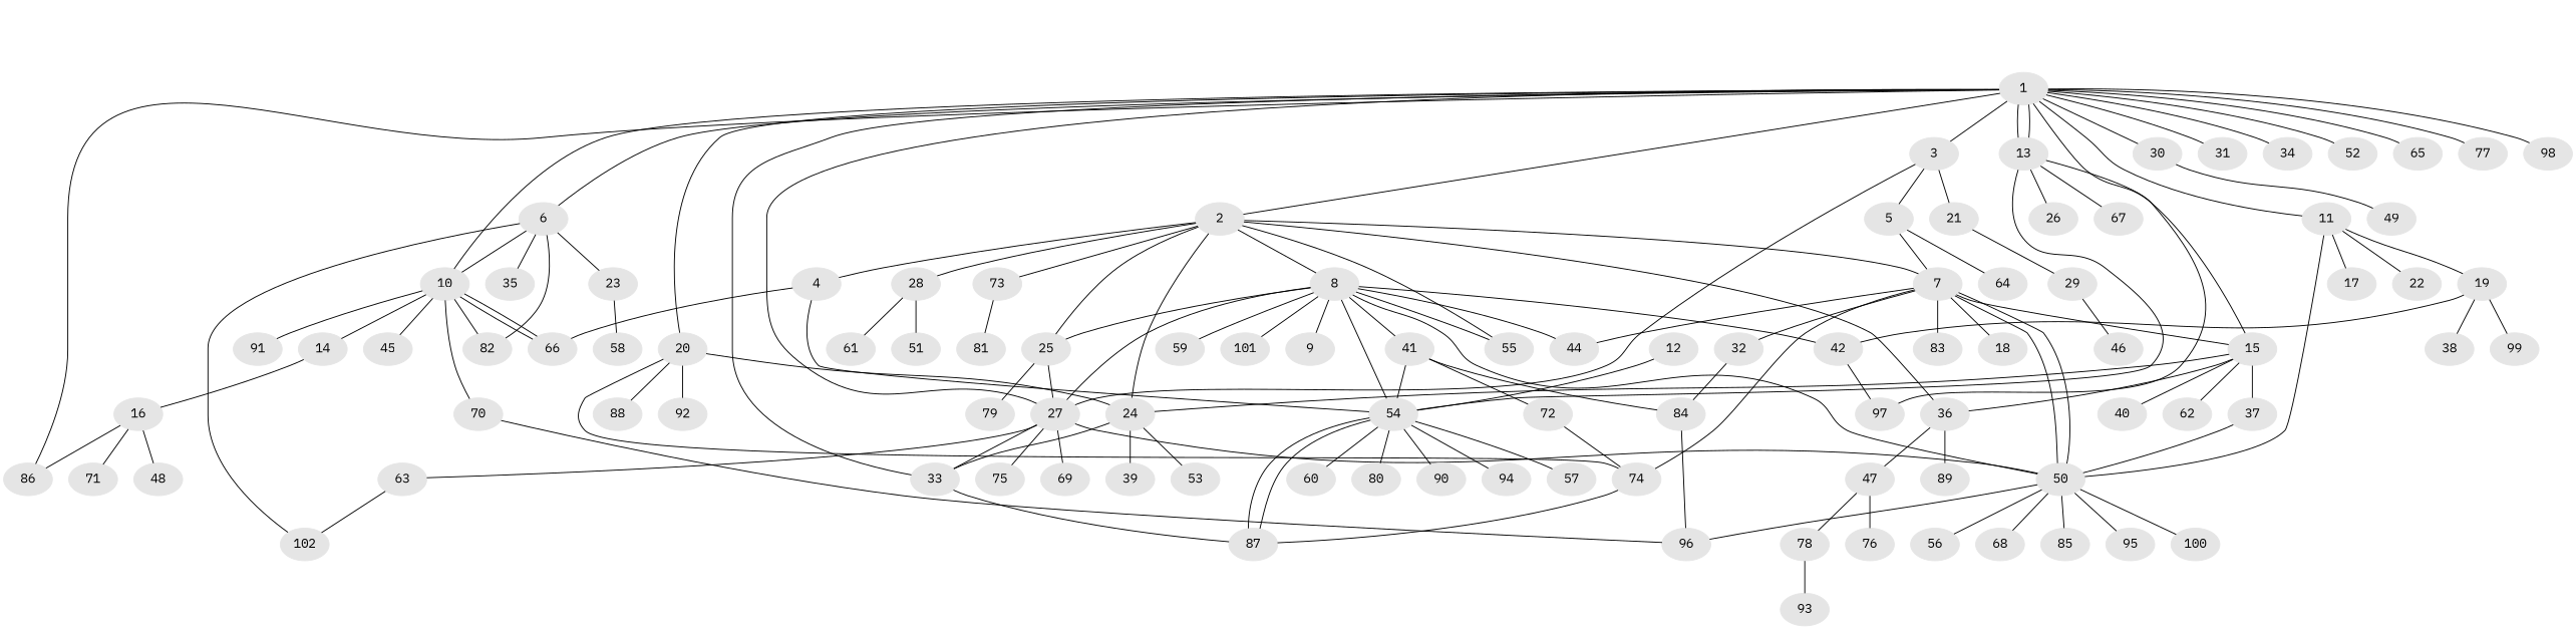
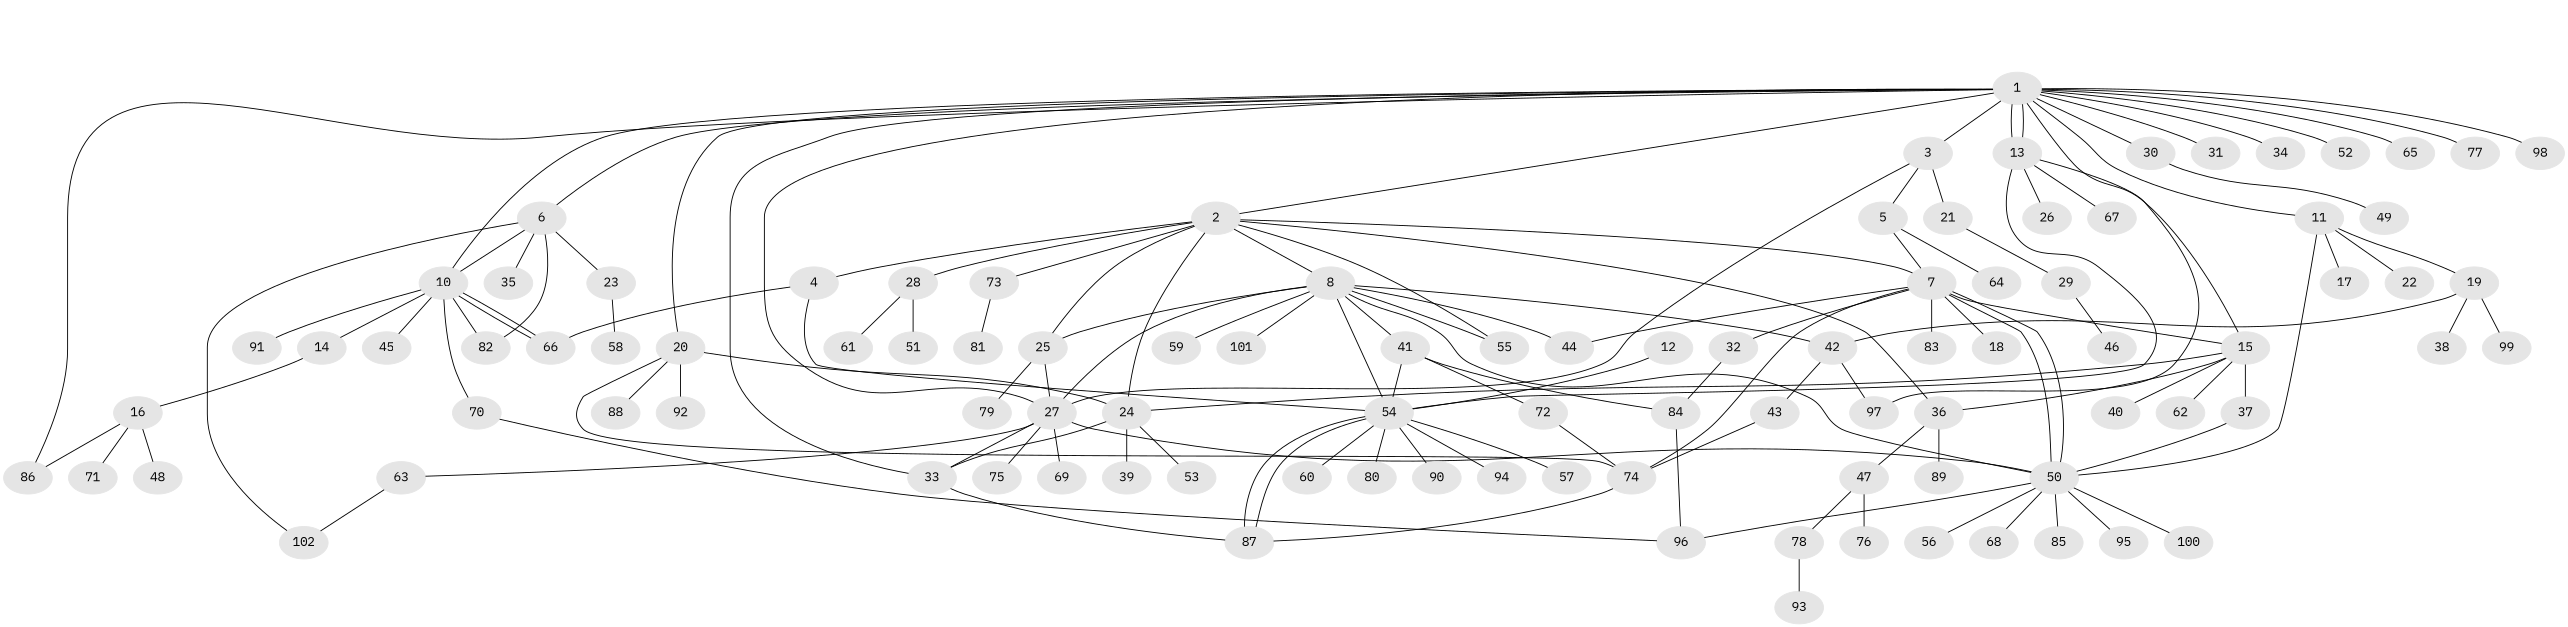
  graph {
    fontname="IBM Plex Mono"
    node [color=gray90 fontname="IBM Plex Mono" style=filled]
    edge [fontname="IBM Plex Mono"]
    1
    2
    3
    6
    10
    11
    13
    15
    20
    27
    30
    31
    33
    34
    52
    65
    77
    86
    98
    4
    7
    8
    24
    25
    28
    36
    55
    73
    5
    21
    23
    35
    82
    102
    66
    14
    45
    70
    91
    50
    17
    19
    22
    54
    26
    67
    97
    37
    40
    62
    74
    88
    92
    63
    69
    75
    49
    87
    18
    32
    44
    83
-   9
    41
    42
    59
    101
    39
    53
    79
    51
    61
    47
    89
    81
    64
    29
    57
    60
    80
    90
    94
    12
    58
    84
    56
    68
    85
    95
    96
    100
    72
+   43
    16
    38
    99
    48
    71
    46
    76
    78
    93
    1 -- 2
    1 -- 3
    1 -- 6
    1 -- 10
    1 -- 11
    1 -- 13
    1 -- 13
    1 -- 15
    1 -- 20
    1 -- 27
    1 -- 30
    1 -- 31
    1 -- 33
    1 -- 34
    1 -- 52
    1 -- 65
    1 -- 77
    1 -- 86
    1 -- 98
    2 -- 4
    2 -- 7
    2 -- 8
    2 -- 24
    2 -- 25
    2 -- 28
    2 -- 36
    2 -- 55
    2 -- 73
    3 -- 27
    3 -- 5
    3 -- 21
    6 -- 10
    6 -- 23
    6 -- 35
    6 -- 82
    6 -- 102
    10 -- 82
    10 -- 66
    10 -- 66
    10 -- 14
    10 -- 45
    10 -- 70
    10 -- 91
    11 -- 50
    11 -- 17
    11 -- 19
    11 -- 22
    13 -- 54
    13 -- 26
    13 -- 67
    13 -- 97
    15 -- 24
    15 -- 36
    15 -- 37
    15 -- 40
    15 -- 62
    20 -- 24
    20 -- 74
    20 -- 88
    20 -- 92
    27 -- 33
    27 -- 50
    27 -- 63
    27 -- 69
    27 -- 75
    30 -- 49
    33 -- 87
    4 -- 66
    4 -- 54
    7 -- 15
    7 -- 50
    7 -- 50
    7 -- 74
    7 -- 18
    7 -- 32
    7 -- 44
    7 -- 83
    8 -- 27
    8 -- 25
    8 -- 55
    8 -- 50
    8 -- 54
    8 -- 44
-   8 -- 9
    8 -- 41
    8 -- 42
    8 -- 59
    8 -- 101
    24 -- 33
    24 -- 39
    24 -- 53
    25 -- 27
    25 -- 79
    28 -- 51
    28 -- 61
    36 -- 47
    36 -- 89
    73 -- 81
    5 -- 7
    5 -- 64
    21 -- 29
    23 -- 58
    14 -- 16
    70 -- 96
    50 -- 56
    50 -- 68
    50 -- 85
    50 -- 95
    50 -- 96
    50 -- 100
    19 -- 42
    19 -- 38
    19 -- 99
    54 -- 87
    54 -- 87
    54 -- 57
    54 -- 60
    54 -- 80
    54 -- 90
    54 -- 94
    37 -- 50
    74 -- 87
    63 -- 102
    32 -- 84
    41 -- 54
    41 -- 84
    41 -- 72
    42 -- 97
+   42 -- 43
    47 -- 76
    47 -- 78
    29 -- 46
    12 -- 54
    84 -- 96
    72 -- 74
+   43 -- 74
    16 -- 86
    16 -- 48
    16 -- 71
    78 -- 93
  }
